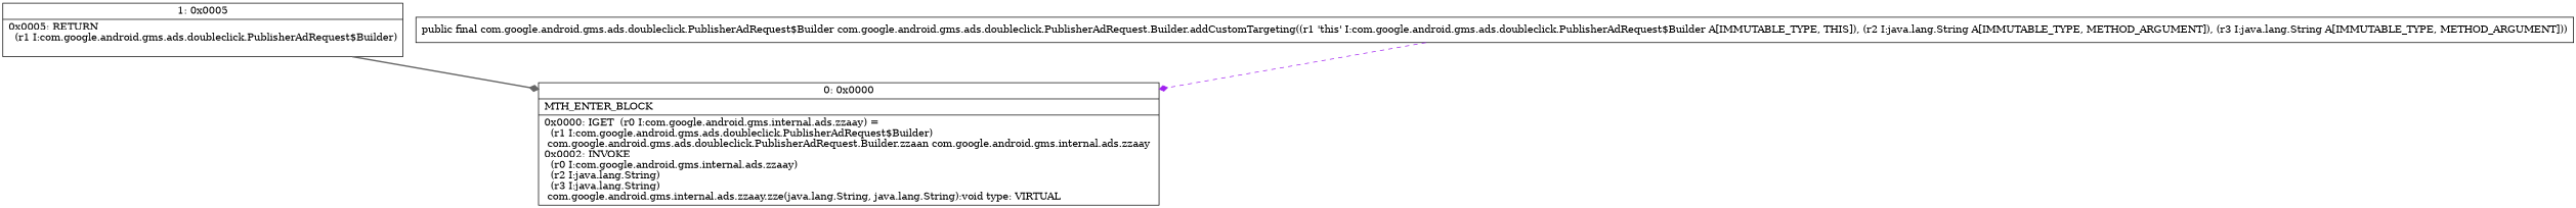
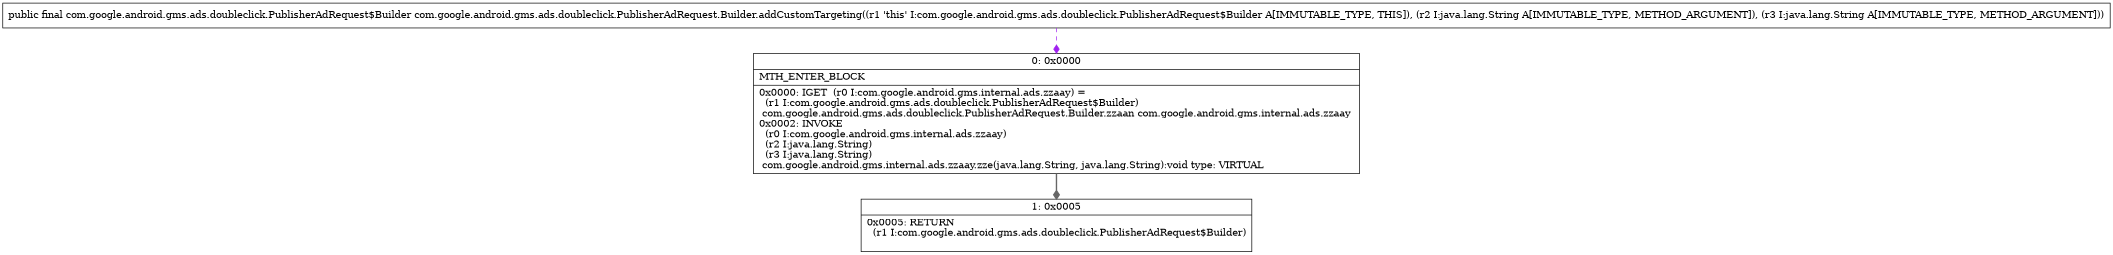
  digraph {
    node [shape=record]
    edge [arrowhead=diamond]
    n1 [label="{0\:\ 0x0000|MTH_ENTER_BLOCK\l|0x0000: IGET  (r0 I:com.google.android.gms.internal.ads.zzaay) = \l  (r1 I:com.google.android.gms.ads.doubleclick.PublisherAdRequest$Builder)\l com.google.android.gms.ads.doubleclick.PublisherAdRequest.Builder.zzaan com.google.android.gms.internal.ads.zzaay \l0x0002: INVOKE  \l  (r0 I:com.google.android.gms.internal.ads.zzaay)\l  (r2 I:java.lang.String)\l  (r3 I:java.lang.String)\l com.google.android.gms.internal.ads.zzaay.zze(java.lang.String, java.lang.String):void type: VIRTUAL \l}"]
    n2 [label="{1\:\ 0x0005|0x0005: RETURN  \l  (r1 I:com.google.android.gms.ads.doubleclick.PublisherAdRequest$Builder)\l \l}"]
    n3 [label="{public final com.google.android.gms.ads.doubleclick.PublisherAdRequest$Builder com.google.android.gms.ads.doubleclick.PublisherAdRequest.Builder.addCustomTargeting((r1 'this' I:com.google.android.gms.ads.doubleclick.PublisherAdRequest$Builder A[IMMUTABLE_TYPE, THIS]), (r2 I:java.lang.String A[IMMUTABLE_TYPE, METHOD_ARGUMENT]), (r3 I:java.lang.String A[IMMUTABLE_TYPE, METHOD_ARGUMENT])) }"]
-   n2 -> n1 [color=gray40 style=bold]
+   n1 -> n2 [color=gray40 style=bold]
    n3 -> n1 [color=purple style=dashed]
  }
